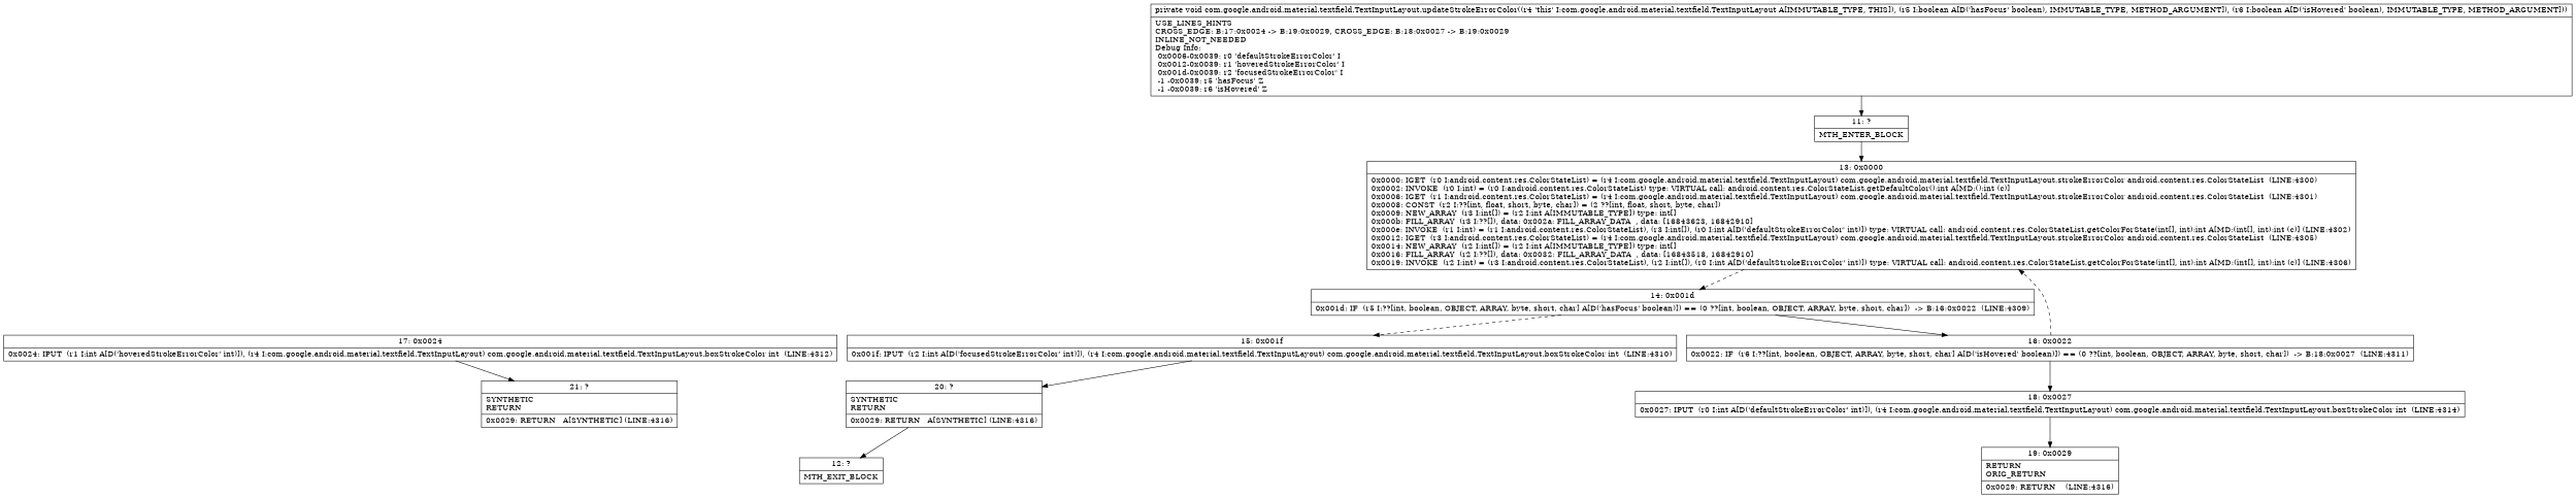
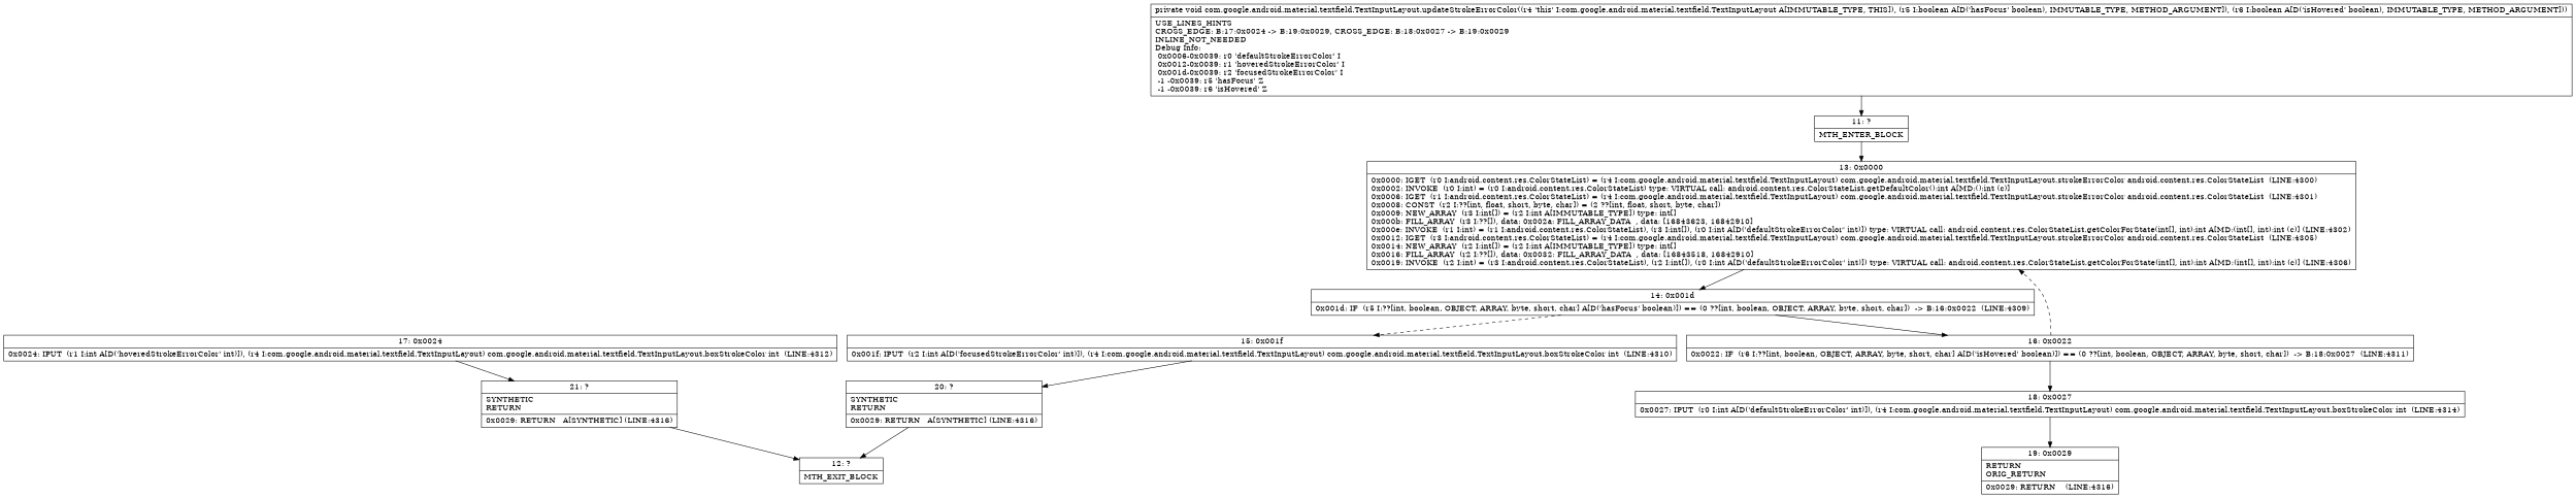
  digraph {
    node [shape=record]
    n1 [label="{11\:\ ?|MTH_ENTER_BLOCK\l}"]
    n2 [label="{13\:\ 0x0000|0x0000: IGET  (r0 I:android.content.res.ColorStateList) = (r4 I:com.google.android.material.textfield.TextInputLayout) com.google.android.material.textfield.TextInputLayout.strokeErrorColor android.content.res.ColorStateList  (LINE:4300)\l0x0002: INVOKE  (r0 I:int) = (r0 I:android.content.res.ColorStateList) type: VIRTUAL call: android.content.res.ColorStateList.getDefaultColor():int A[MD:():int (c)]\l0x0006: IGET  (r1 I:android.content.res.ColorStateList) = (r4 I:com.google.android.material.textfield.TextInputLayout) com.google.android.material.textfield.TextInputLayout.strokeErrorColor android.content.res.ColorStateList  (LINE:4301)\l0x0008: CONST  (r2 I:??[int, float, short, byte, char]) = (2 ??[int, float, short, byte, char]) \l0x0009: NEW_ARRAY  (r3 I:int[]) = (r2 I:int A[IMMUTABLE_TYPE]) type: int[] \l0x000b: FILL_ARRAY  (r3 I:??[]), data: 0x002a: FILL_ARRAY_DATA  , data: [16843623, 16842910] \l0x000e: INVOKE  (r1 I:int) = (r1 I:android.content.res.ColorStateList), (r3 I:int[]), (r0 I:int A[D('defaultStrokeErrorColor' int)]) type: VIRTUAL call: android.content.res.ColorStateList.getColorForState(int[], int):int A[MD:(int[], int):int (c)] (LINE:4302)\l0x0012: IGET  (r3 I:android.content.res.ColorStateList) = (r4 I:com.google.android.material.textfield.TextInputLayout) com.google.android.material.textfield.TextInputLayout.strokeErrorColor android.content.res.ColorStateList  (LINE:4305)\l0x0014: NEW_ARRAY  (r2 I:int[]) = (r2 I:int A[IMMUTABLE_TYPE]) type: int[] \l0x0016: FILL_ARRAY  (r2 I:??[]), data: 0x0032: FILL_ARRAY_DATA  , data: [16843518, 16842910] \l0x0019: INVOKE  (r2 I:int) = (r3 I:android.content.res.ColorStateList), (r2 I:int[]), (r0 I:int A[D('defaultStrokeErrorColor' int)]) type: VIRTUAL call: android.content.res.ColorStateList.getColorForState(int[], int):int A[MD:(int[], int):int (c)] (LINE:4306)\l}"]
    n3 [label="{14\:\ 0x001d|0x001d: IF  (r5 I:??[int, boolean, OBJECT, ARRAY, byte, short, char] A[D('hasFocus' boolean)]) == (0 ??[int, boolean, OBJECT, ARRAY, byte, short, char])  \-\> B:16:0x0022  (LINE:4309)\l}"]
    n4 [label="{15\:\ 0x001f|0x001f: IPUT  (r2 I:int A[D('focusedStrokeErrorColor' int)]), (r4 I:com.google.android.material.textfield.TextInputLayout) com.google.android.material.textfield.TextInputLayout.boxStrokeColor int  (LINE:4310)\l}"]
    n5 [label="{16\:\ 0x0022|0x0022: IF  (r6 I:??[int, boolean, OBJECT, ARRAY, byte, short, char] A[D('isHovered' boolean)]) == (0 ??[int, boolean, OBJECT, ARRAY, byte, short, char])  \-\> B:18:0x0027  (LINE:4311)\l}"]
    n6 [label="{20\:\ ?|SYNTHETIC\lRETURN\l|0x0029: RETURN   A[SYNTHETIC] (LINE:4316)\l}"]
    n7 [label="{18\:\ 0x0027|0x0027: IPUT  (r0 I:int A[D('defaultStrokeErrorColor' int)]), (r4 I:com.google.android.material.textfield.TextInputLayout) com.google.android.material.textfield.TextInputLayout.boxStrokeColor int  (LINE:4314)\l}"]
    n8 [label="{12\:\ ?|MTH_EXIT_BLOCK\l}"]
    n9 [label="{17\:\ 0x0024|0x0024: IPUT  (r1 I:int A[D('hoveredStrokeErrorColor' int)]), (r4 I:com.google.android.material.textfield.TextInputLayout) com.google.android.material.textfield.TextInputLayout.boxStrokeColor int  (LINE:4312)\l}"]
    n10 [label="{21\:\ ?|SYNTHETIC\lRETURN\l|0x0029: RETURN   A[SYNTHETIC] (LINE:4316)\l}"]
    n11 [label="{19\:\ 0x0029|RETURN\lORIG_RETURN\l|0x0029: RETURN    (LINE:4316)\l}"]
    n12 [label="{private void com.google.android.material.textfield.TextInputLayout.updateStrokeErrorColor((r4 'this' I:com.google.android.material.textfield.TextInputLayout A[IMMUTABLE_TYPE, THIS]), (r5 I:boolean A[D('hasFocus' boolean), IMMUTABLE_TYPE, METHOD_ARGUMENT]), (r6 I:boolean A[D('isHovered' boolean), IMMUTABLE_TYPE, METHOD_ARGUMENT]))  | USE_LINES_HINTS\lCROSS_EDGE: B:17:0x0024 \-\> B:19:0x0029, CROSS_EDGE: B:18:0x0027 \-\> B:19:0x0029\lINLINE_NOT_NEEDED\lDebug Info:\l  0x0006\-0x0039: r0 'defaultStrokeErrorColor' I\l  0x0012\-0x0039: r1 'hoveredStrokeErrorColor' I\l  0x001d\-0x0039: r2 'focusedStrokeErrorColor' I\l  \-1 \-0x0039: r5 'hasFocus' Z\l  \-1 \-0x0039: r6 'isHovered' Z\l}"]
    n1 -> n2
-   n2 -> n3 [style=dashed]
+   n2 -> n3
    n3 -> n4 [style=dashed]
    n3 -> n5
    n4 -> n6
    n5 -> n2 [style=dashed]
    n5 -> n7
    n6 -> n8
    n7 -> n11
    n9 -> n10
+   n10 -> n8
    n12 -> n1
  }
